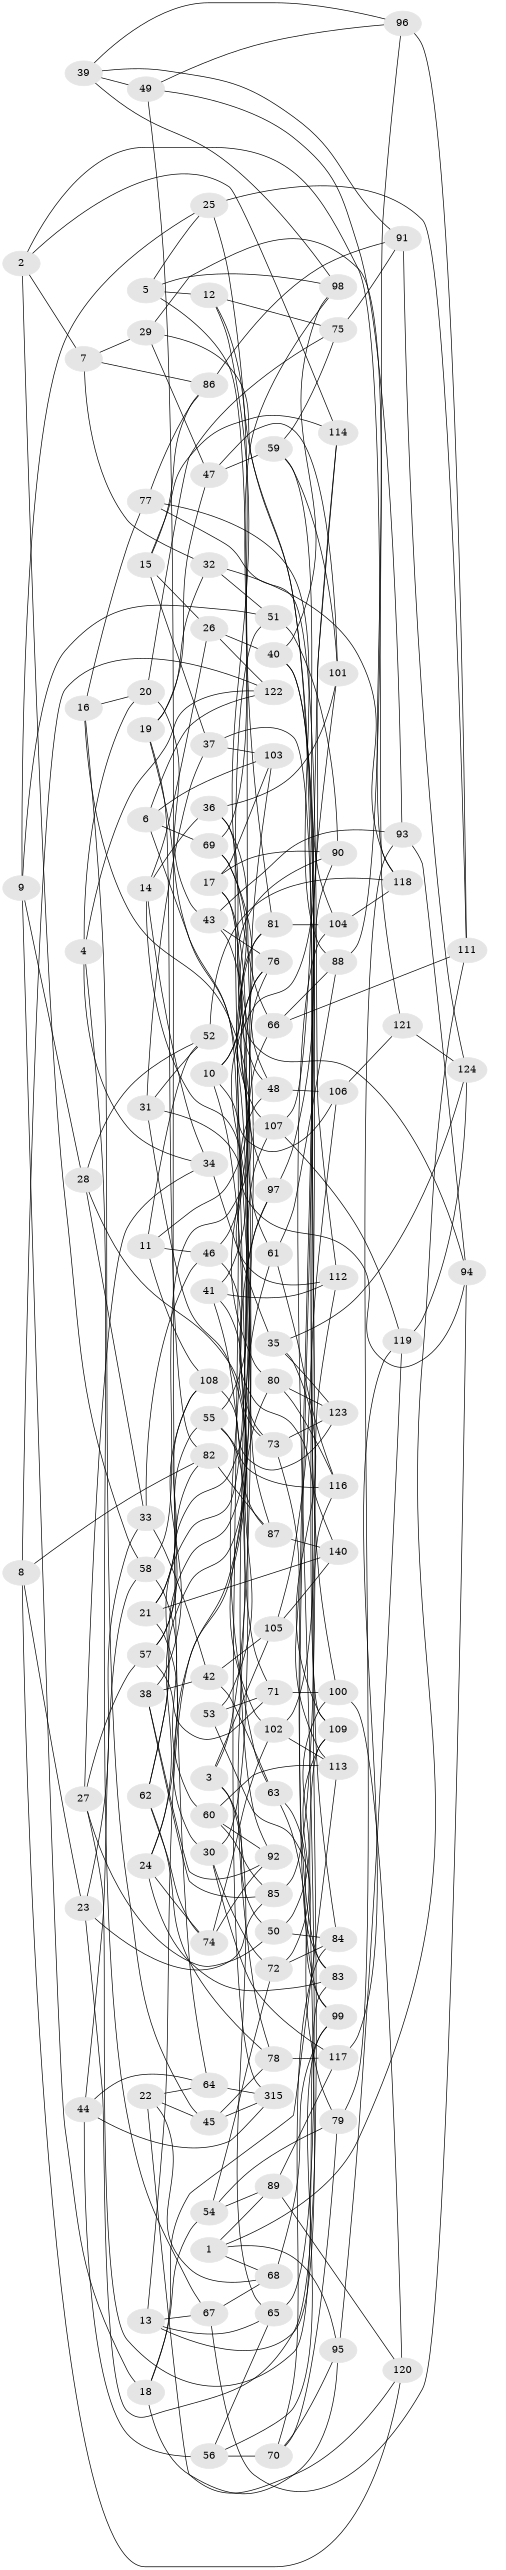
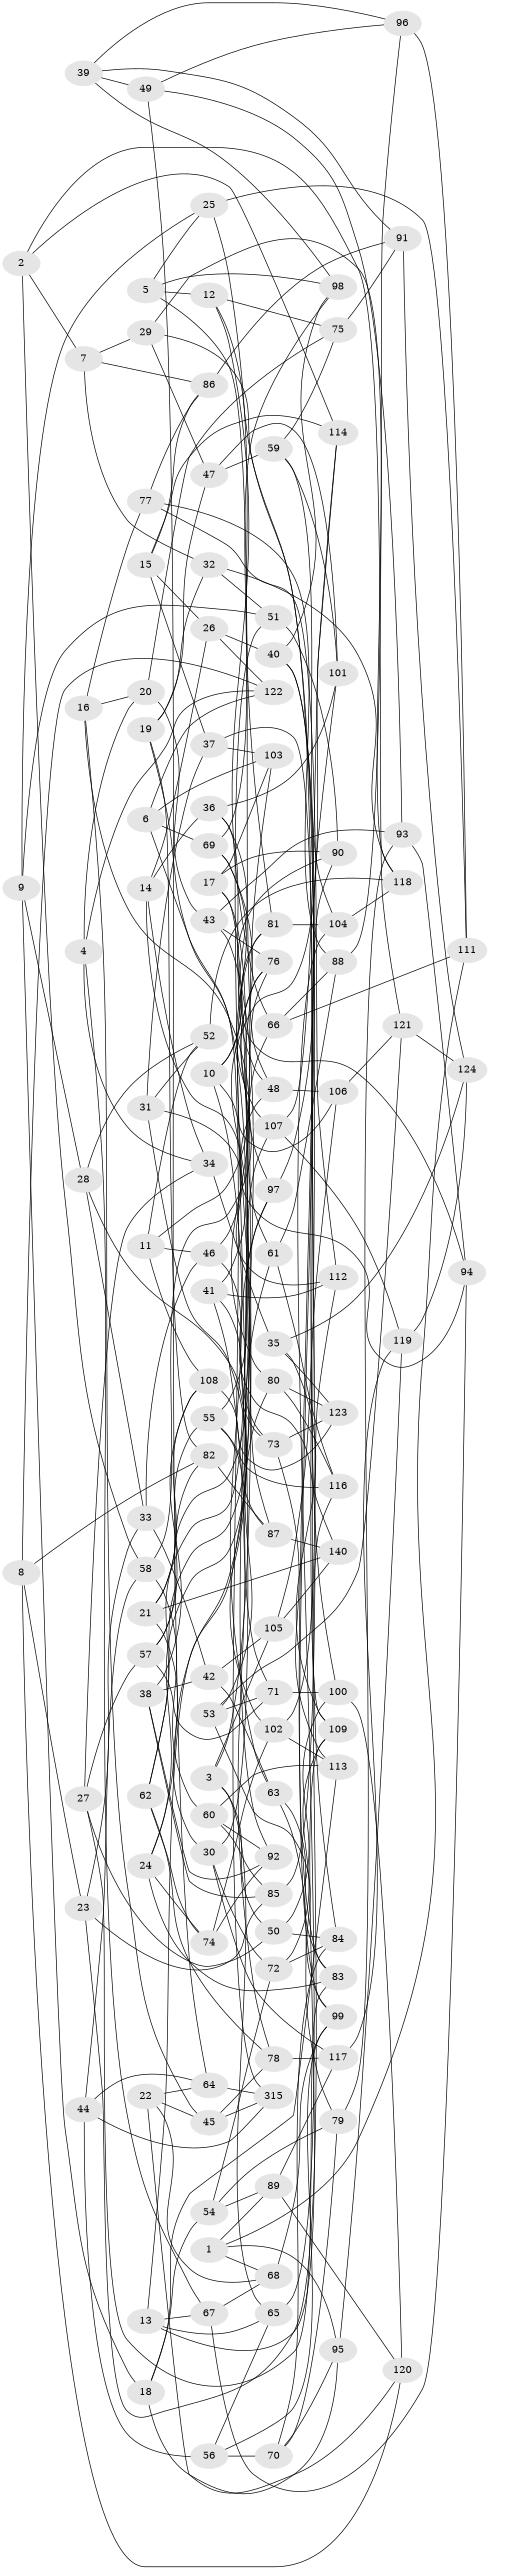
  graph {
    rankdir=LR
    node [color=gray90 style=filled]
    1
    68
    89
    95
    111
    99
    120
    117
    119
    2
    7
    58
    114
    121
    29
    32
    86
    76
    60
    124
    3
    50
    65
    103
    105
    84
    100
    104
    106
    n30 [label=140]
    4
    20
    34
    67
    122
    75
    43
    35
    94
    5
    12
    25
    48
    98
    66
    81
    6
    69
    92
    97
    107
    47
    118
    51
    91
    8
    23
    82
    33
    85
    116
    87
    9
    18
    28
    54
    113
    52
    73
    90
    10
    63
    83
    79
    11
    46
    108
    123
    88
    13
    109
    101
    14
    26
    36
    40
    15
    37
    16
    45
    77
    80
    n93 [label=315]
    78
    112
    17
    61
    72
    19
    59
    71
    93
    21
    30
    55
    22
    64
    42
    24
    74
    102
    27
    57
    31
    38
    39
    49
    96
    41
    44
    56
    70
    53
    62
    1 -- 68
    1 -- 89
    1 -- 95
    1 -- 111
    68 -- 99
    89 -- 120
    89 -- 117
    95 -- 119
    117 -- 119
    119 -- 124
    2 -- 7
    2 -- 58
    2 -- 114
    2 -- 121
    7 -- 29
    7 -- 32
    7 -- 86
    58 -- 76
    58 -- 60
    121 -- 124
    29 -- 100
    29 -- 47
    29 -- 118
    32 -- 118
    32 -- 51
    86 -- 91
    60 -- 92
    60 -- 85
    60 -- 113
    3 -- 50
    3 -- 65
    3 -- 103
    3 -- 105
    50 -- 84
    50 -- 100
    65 -- 104
    105 -- 106
    105 -- n30
    100 -- 120
    104 -- 118
    106 -- 121
    4 -- 20
    4 -- 34
    4 -- 67
    4 -- 122
    20 -- 75
    20 -- 43
    34 -- 35
    67 -- 68
    67 -- 94
    75 -- 91
    43 -- 76
    43 -- 71
    43 -- 93
    35 -- 124
    35 -- 123
    35 -- 109
    5 -- 12
    5 -- 25
    5 -- 48
    5 -- 98
    12 -- 84
    12 -- 75
    12 -- 66
    25 -- 111
    25 -- 81
    48 -- 106
    66 -- 111
    66 -- 88
    81 -- 104
    6 -- 103
    6 -- 122
    6 -- 69
    6 -- 92
    69 -- 98
    69 -- 97
    69 -- 107
    97 -- 101
    107 -- 119
    107 -- 114
    47 -- 101
    47 -- 59
    51 -- 90
    91 -- 124
    8 -- 120
    8 -- 122
    8 -- 23
    8 -- 82
    23 -- 33
    23 -- 85
    23 -- 116
    82 -- 87
    33 -- 46
    33 -- 42
    85 -- 90
    87 -- n30
    9 -- 25
    9 -- 51
    9 -- 18
    9 -- 28
    18 -- 95
    18 -- 54
    18 -- 113
    28 -- 33
    28 -- 52
    28 -- 73
    54 -- 89
    54 -- 79
    54 -- 72
    52 -- 118
    73 -- 113
    73 -- 123
    10 -- 106
    10 -- 81
    10 -- 90
    10 -- 63
    63 -- 83
    63 -- 79
    79 -- 93
    11 -- 76
    11 -- 52
    11 -- 46
    11 -- 108
    46 -- n30
    46 -- 48
    108 -- 123
    88 -- 96
    13 -- 65
    13 -- 67
    13 -- 97
    13 -- 109
    14 -- 34
    14 -- 94
    14 -- 26
    14 -- 36
    26 -- 122
    26 -- 40
    36 -- 94
    36 -- 48
    36 -- 101
    40 -- 99
    40 -- 98
    40 -- 83
    15 -- 114
    15 -- 86
    15 -- 26
    15 -- 37
    37 -- 103
    37 -- 109
    16 -- 20
    16 -- 45
    16 -- 77
    16 -- 80
    45 -- n93
    45 -- 78
    77 -- 86
    77 -- 88
    77 -- 112
    80 -- 116
    80 -- 123
    78 -- 117
    17 -- 103
    17 -- 87
    17 -- 90
    17 -- 61
    61 -- 116
    61 -- 88
    72 -- 84
    72 -- 109
    19 -- 32
    19 -- 47
    19 -- 82
    19 -- n93
    59 -- 104
    59 -- 75
    59 -- 101
    71 -- 100
    93 -- 94
    21 -- n30
    21 -- 108
    21 -- 30
    21 -- 55
    30 -- 117
    30 -- 51
    30 -- 72
    55 -- 97
    55 -- 116
    55 -- 87
    22 -- 68
    22 -- 120
    22 -- 45
    22 -- 64
    64 -- n93
    42 -- 105
    42 -- 63
    24 -- 107
    24 -- 83
    24 -- 61
    24 -- 74
    74 -- 92
    74 -- 102
    102 -- 113
    102 -- 112
    27 -- 50
    27 -- 34
    27 -- 83
    27 -- 57
    57 -- 81
    57 -- 82
    57 -- 71
    31 -- 52
    31 -- 37
    31 -- 112
    31 -- 102
    38 -- 92
    38 -- 85
    38 -- 108
    38 -- 42
    39 -- 98
    39 -- 91
    39 -- 49
    39 -- 96
    49 -- 93
    49 -- 64
    49 -- 96
    96 -- 111
    41 -- 114
    41 -- 73
    41 -- 78
    41 -- 112
    44 -- 58
    44 -- n93
    44 -- 64
    44 -- 56
    56 -- 99
    56 -- 65
    56 -- 70
    70 -- 95
    70 -- 84
    70 -- 79
    53 -- 99
+   53 -- 121
    53 -- 80
    53 -- 71
    62 -- 76
    62 -- 66
    62 -- 78
    62 -- 74
  }
